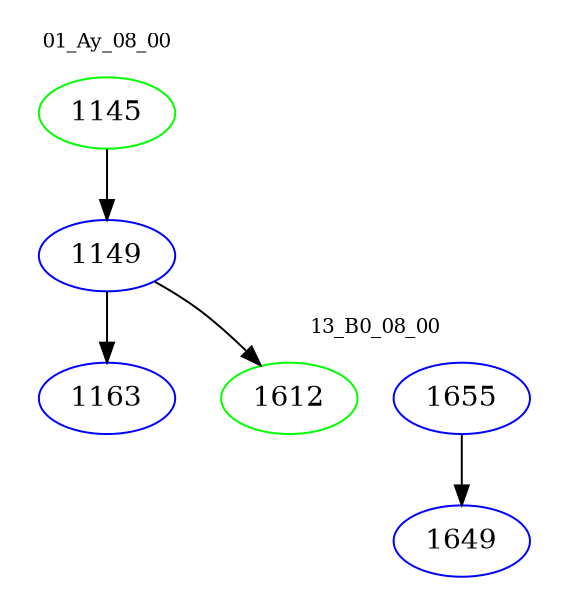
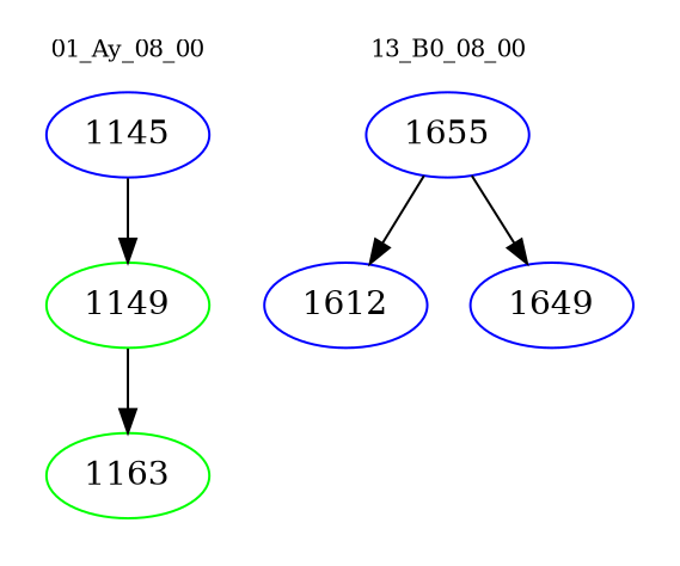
  digraph {
    node [color=blue]
    edge [color=black]
-   n1 [label=1149]
-   n2 [color=green label=1145]
-   n3 [label=1163]
+   n1 [color=green label=1149]
+   n2 [label=1145]
+   n3 [color=green label=1163]
    n4 [label=1655]
-   n5 [color=green label=1612]
+   n5 [label=1612]
    n6 [label=1649]
    subgraph cluster_1 {
      color=white
      fontsize=10
      label="01_Ay_08_00"
      n1
      n2
      n3
    }
    subgraph cluster_2 {
      color=white
      fontsize=10
      label="13_B0_08_00"
      n4
      n5
      n6
    }
    n1 -> n3
    n2 -> n1
-   n1 -> n5
+   n4 -> n5
    n4 -> n6
  }
